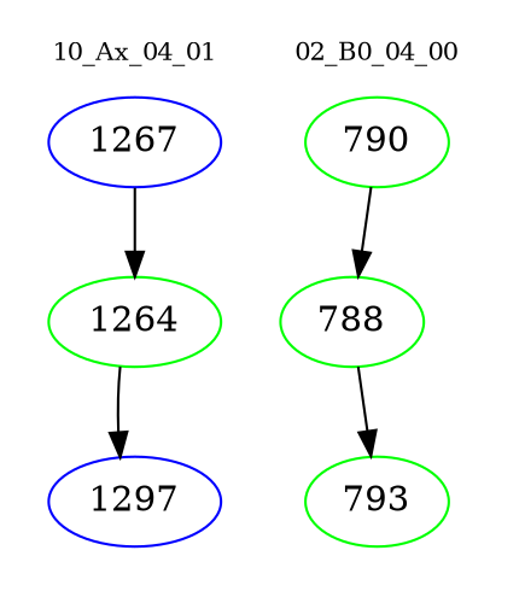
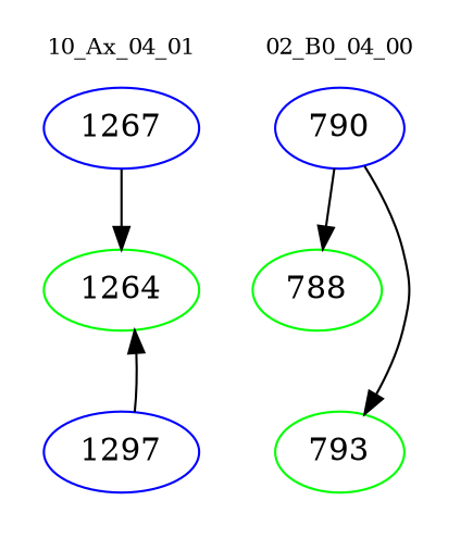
  digraph {
    node [color=blue]
    edge [color=black]
    n1 [label=1267]
    n2 [color=green label=1264]
    n3 [label=1297]
-   n4 [color=green label=790]
+   n4 [label=790]
    n5 [color=green label=788]
    n6 [color=green label=793]
    subgraph cluster_1 {
      color=white
      fontsize=10
      label="10_Ax_04_01"
      n1
      n2
      n3
    }
    subgraph cluster_2 {
      color=white
      fontsize=10
      label="02_B0_04_00"
      n4
      n5
      n6
    }
    n1 -> n2
-   n2 -> n3
+   n3 -> n2
    n4 -> n5
-   n5 -> n6
+   n4 -> n6
  }
